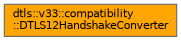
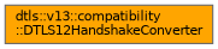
  digraph {
    rankdir=LR
-   n1 [color=grey40 fillcolor=orange fontname=Helvetica fontsize=10 height=0.2 label="dtls::v33::compatibility\l::DTLS12HandshakeConverter" shape=box style=filled width=0.4]
+   n1 [color=grey40 fillcolor=orange fontname=Helvetica fontsize=10 height=0.2 label="dtls::v13::compatibility\l::DTLS12HandshakeConverter" shape=box style=filled width=0.4]
  }
